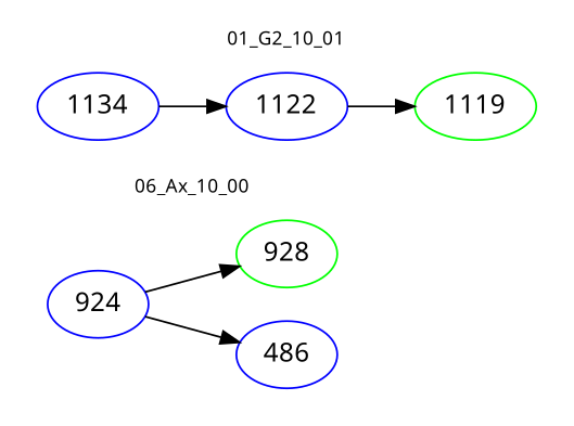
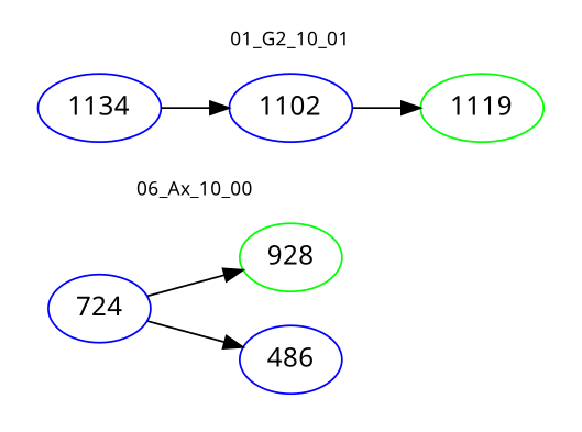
  digraph {
    fontname="Noto Sans"
    rankdir=LR
    node [color=blue fontname="Noto Sans"]
    edge [color=black fontname="Noto Sans"]
-   n1 [label=924]
+   n1 [label=724]
    n2 [label=486]
    n3 [color=green label=928]
-   n4 [label=1122]
+   n4 [label=1102]
    n5 [label=1134]
    n6 [color=green label=1119]
    subgraph cluster_1 {
      color=white
      fontsize=10
      label="06_Ax_10_00"
      n1
      n2
      n3
    }
    subgraph cluster_2 {
      color=white
      fontsize=10
      label="01_G2_10_01"
      n4
      n5
      n6
    }
    n1 -> n2
    n1 -> n3
    n4 -> n6
    n5 -> n4
  }
